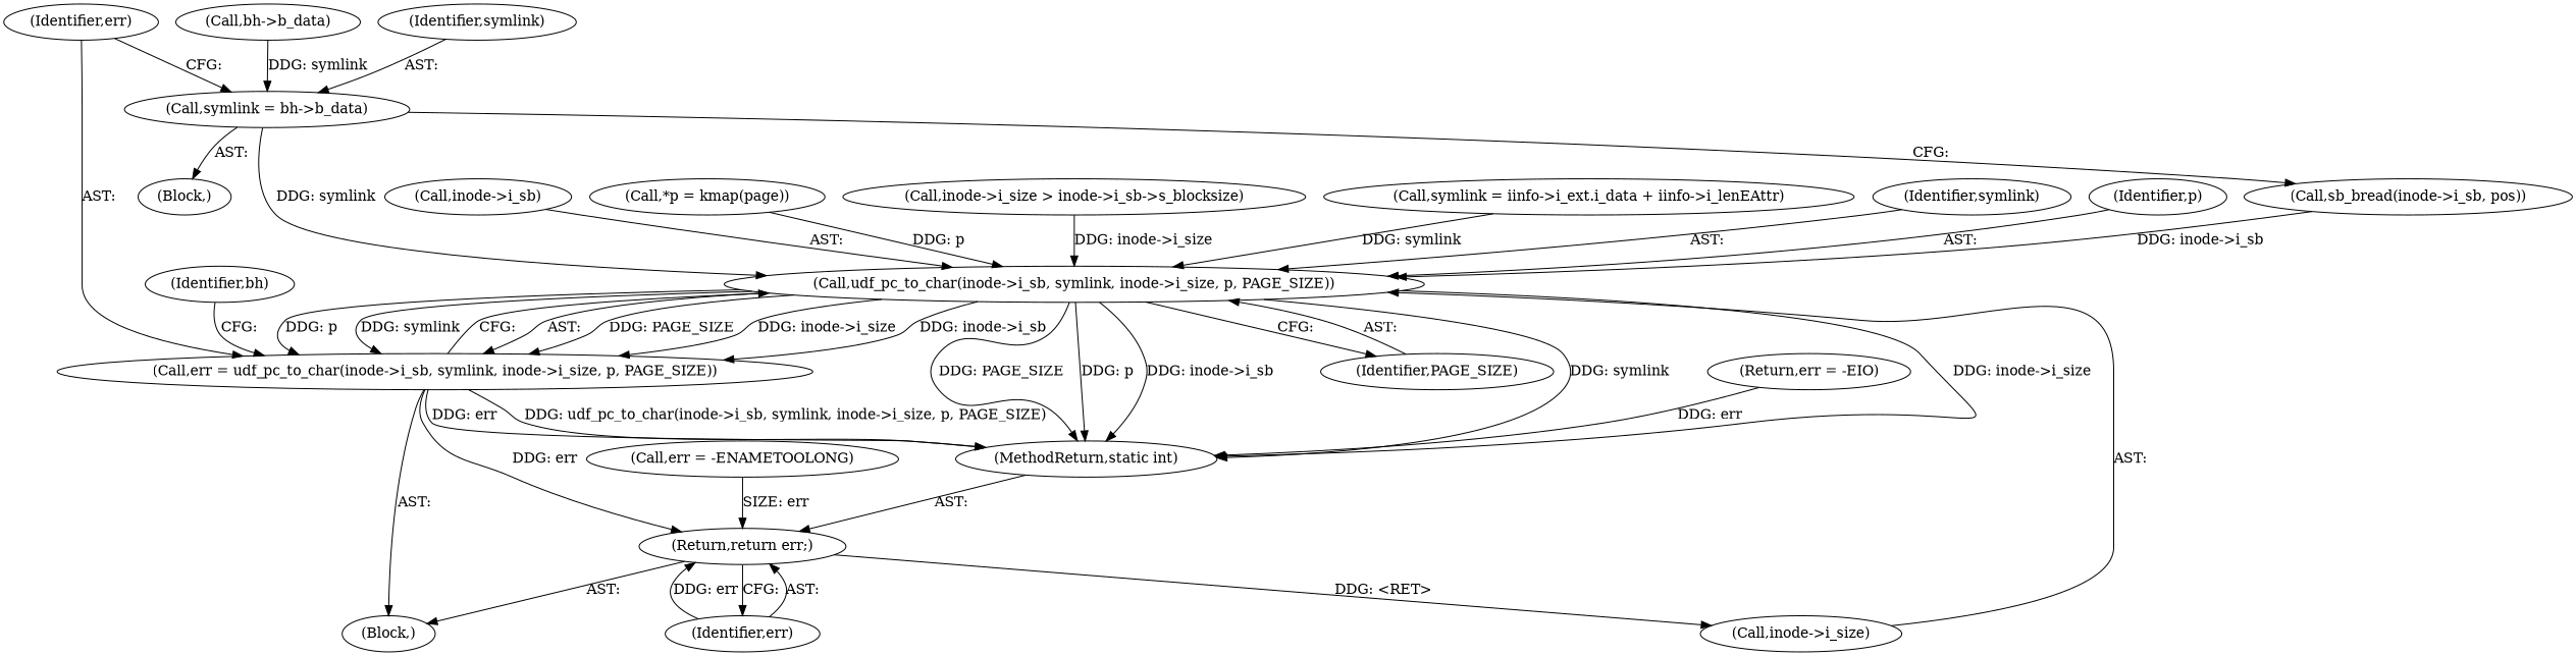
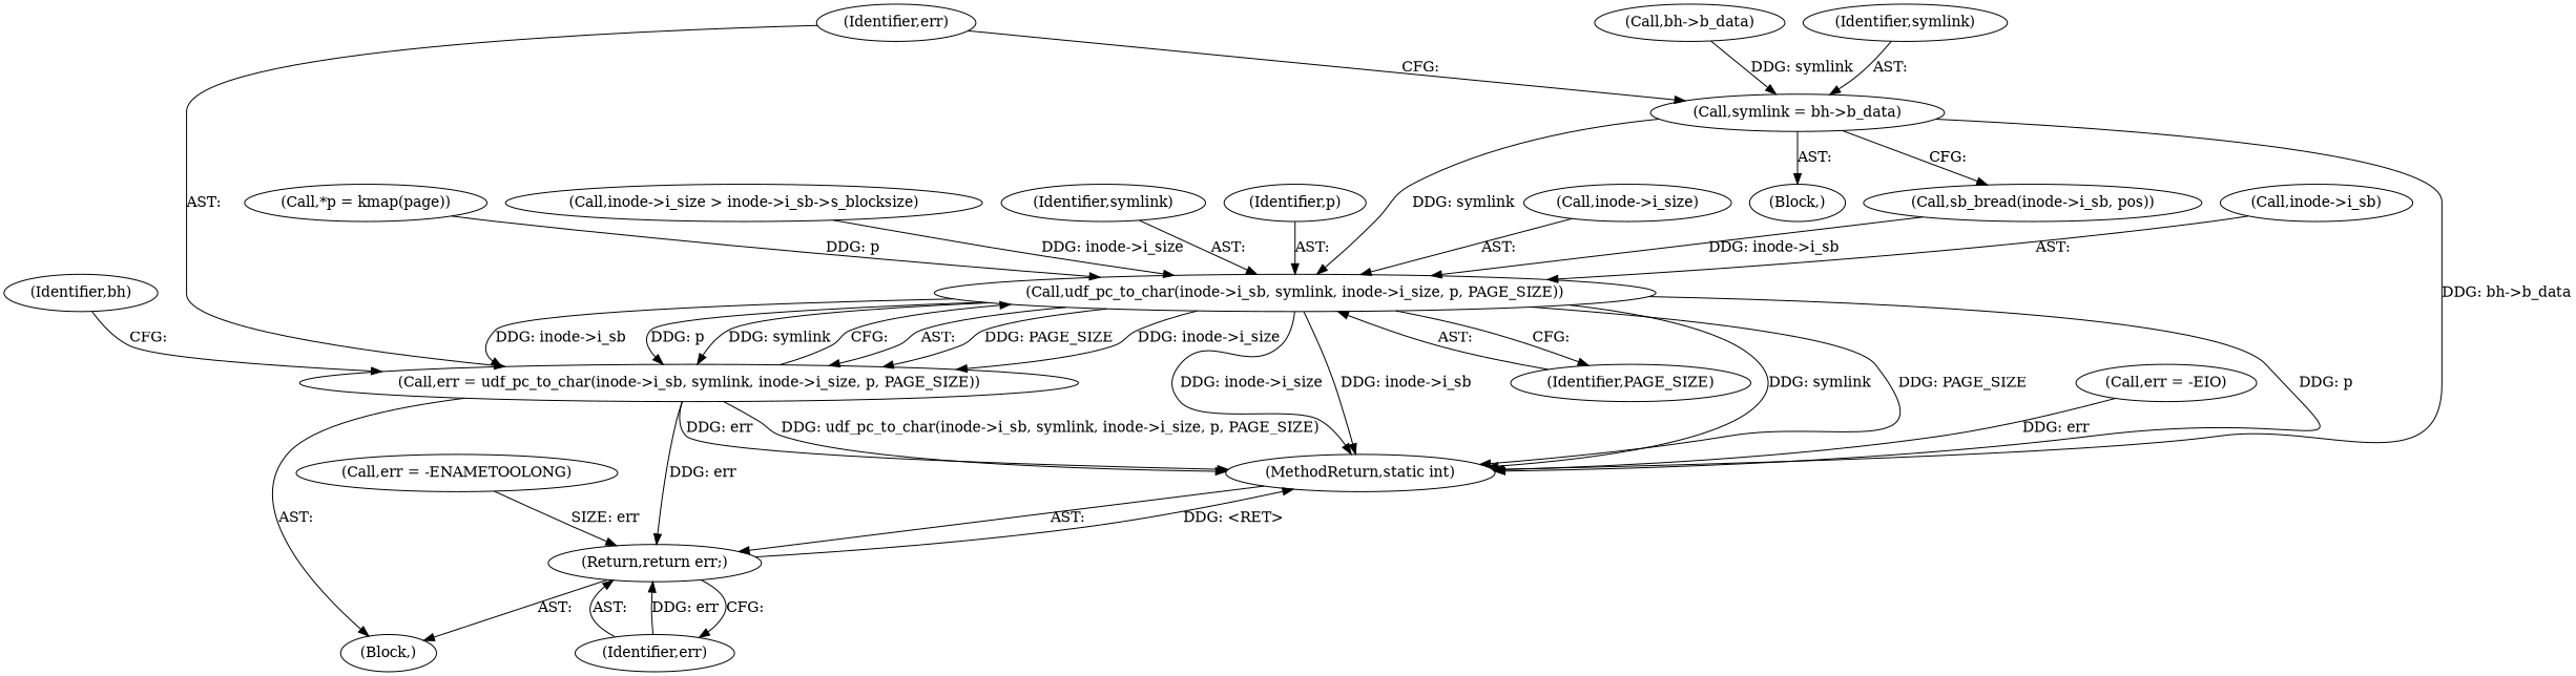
  digraph {
    n1 [label="(Call,symlink = bh->b_data)"]
    n2 [label="(Call,udf_pc_to_char(inode->i_sb, symlink, inode->i_size, p, PAGE_SIZE))"]
    n3 [label="(MethodReturn,static int)"]
    n4 [label="(Block,)"]
    n5 [label="(Call,sb_bread(inode->i_sb, pos))"]
    n6 [label="(Call,err = udf_pc_to_char(inode->i_sb, symlink, inode->i_size, p, PAGE_SIZE))"]
    n7 [label="(Identifier,PAGE_SIZE)"]
    n8 [label="(Return,return err;)"]
    n9 [label="(Call,bh->b_data)"]
    n10 [label="(Block,)"]
    n11 [label="(Identifier,err)"]
    n12 [label="(Identifier,symlink)"]
    n13 [label="(Call,inode->i_size)"]
-   n14 [label="(Return,err = -EIO)"]
+   n14 [label="(Call,err = -EIO)"]
    n15 [label="(Identifier,err)"]
    n16 [label="(Call,err = -ENAMETOOLONG)"]
    n17 [label="(Call,inode->i_sb)"]
    n18 [label="(Identifier,bh)"]
    n19 [label="(Call,*p = kmap(page))"]
    n20 [label="(Call,inode->i_size > inode->i_sb->s_blocksize)"]
-   n21 [label="(Call,symlink = iinfo->i_ext.i_data + iinfo->i_lenEAttr)"]
    n22 [label="(Identifier,symlink)"]
    n23 [label="(Identifier,p)"]
    n1 -> n2 [label="DDG: symlink"]
+   n1 -> n3 [label="DDG: bh->b_data"]
    n1 -> n4 [label="AST: "]
    n1 -> n5 [label="CFG: "]
    n2 -> n3 [label="DDG: inode->i_sb"]
    n2 -> n3 [label="DDG: symlink"]
    n2 -> n3 [label="DDG: PAGE_SIZE"]
    n2 -> n3 [label="DDG: p"]
    n2 -> n3 [label="DDG: inode->i_size"]
    n2 -> n6 [label="AST: "]
    n2 -> n6 [label="DDG: PAGE_SIZE"]
    n2 -> n6 [label="DDG: inode->i_size"]
    n2 -> n6 [label="DDG: inode->i_sb"]
    n2 -> n6 [label="DDG: p"]
    n2 -> n6 [label="DDG: symlink"]
    n2 -> n7 [label="CFG: "]
    n3 -> n8 [label="AST: "]
    n5 -> n2 [label="DDG: inode->i_sb"]
    n6 -> n2 [label="CFG: "]
    n6 -> n3 [label="DDG: udf_pc_to_char(inode->i_sb, symlink, inode->i_size, p, PAGE_SIZE)"]
    n6 -> n3 [label="DDG: err"]
    n6 -> n8 [label="DDG: err"]
    n6 -> n10 [label="AST: "]
    n7 -> n2 [label="AST: "]
-   n8 -> n13 [label="DDG: <RET>"]
+   n8 -> n3 [label="DDG: <RET>"]
    n8 -> n10 [label="AST: "]
    n8 -> n11 [label="CFG: "]
    n9 -> n1 [label="DDG: symlink"]
    n11 -> n8 [label="AST: "]
    n11 -> n8 [label="DDG: err"]
    n12 -> n1 [label="AST: "]
    n13 -> n2 [label="AST: "]
    n14 -> n3 [label="DDG: err"]
    n15 -> n1 [label="CFG: "]
    n15 -> n6 [label="AST: "]
    n16 -> n8 [label="SIZE: err"]
    n17 -> n2 [label="AST: "]
    n18 -> n6 [label="CFG: "]
    n19 -> n2 [label="DDG: p"]
    n20 -> n2 [label="DDG: inode->i_size"]
-   n21 -> n2 [label="DDG: symlink"]
    n22 -> n2 [label="AST: "]
    n23 -> n2 [label="AST: "]
  }
